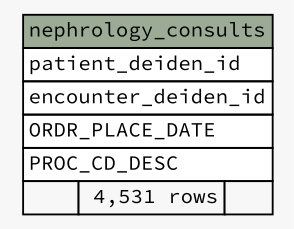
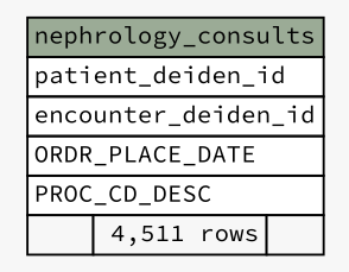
  digraph {
    bgcolor="#f7f7f7"
    fontname="Source Code Pro"
    fontsize=11
    nodesep=0.18
    rankdir=RL
    ranksep=0.46
-   n1 [fontname="Source Code Pro" fontsize=11 label=<     <TABLE BORDER="0" CELLBORDER="1" CELLSPACING="0" BGCOLOR="#ffffff">       <TR><TD COLSPAN="3" BGCOLOR="#9bab96" ALIGN="CENTER">nephrology_consults</TD></TR>       <TR><TD PORT="patient_deiden_id" COLSPAN="3" ALIGN="LEFT">patient_deiden_id</TD></TR>       <TR><TD PORT="encounter_deiden_id" COLSPAN="3" ALIGN="LEFT">encounter_deiden_id</TD></TR>       <TR><TD PORT="ORDR_PLACE_DATE" COLSPAN="3" ALIGN="LEFT">ORDR_PLACE_DATE</TD></TR>       <TR><TD PORT="PROC_CD_DESC" COLSPAN="3" ALIGN="LEFT">PROC_CD_DESC</TD></TR>       <TR><TD ALIGN="LEFT" BGCOLOR="#f7f7f7">  </TD><TD ALIGN="RIGHT" BGCOLOR="#f7f7f7">4,531 rows</TD><TD ALIGN="RIGHT" BGCOLOR="#f7f7f7">  </TD></TR>     </TABLE>> shape=plaintext]
+   n1 [fontname="Source Code Pro" fontsize=11 label=<     <TABLE BORDER="0" CELLBORDER="1" CELLSPACING="0" BGCOLOR="#ffffff">       <TR><TD COLSPAN="3" BGCOLOR="#9bab96" ALIGN="CENTER">nephrology_consults</TD></TR>       <TR><TD PORT="patient_deiden_id" COLSPAN="3" ALIGN="LEFT">patient_deiden_id</TD></TR>       <TR><TD PORT="encounter_deiden_id" COLSPAN="3" ALIGN="LEFT">encounter_deiden_id</TD></TR>       <TR><TD PORT="ORDR_PLACE_DATE" COLSPAN="3" ALIGN="LEFT">ORDR_PLACE_DATE</TD></TR>       <TR><TD PORT="PROC_CD_DESC" COLSPAN="3" ALIGN="LEFT">PROC_CD_DESC</TD></TR>       <TR><TD ALIGN="LEFT" BGCOLOR="#f7f7f7">  </TD><TD ALIGN="RIGHT" BGCOLOR="#f7f7f7">4,511 rows</TD><TD ALIGN="RIGHT" BGCOLOR="#f7f7f7">  </TD></TR>     </TABLE>> shape=plaintext]
  }
